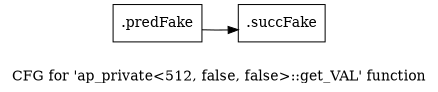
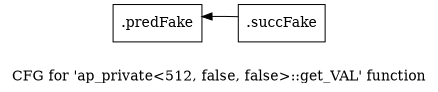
  digraph {
    label="CFG for 'ap_private\<512, false, false\>::get_VAL' function"
    rankdir=LR
    node [shape=record]
    n1 [label="{.predFake}"]
    n2 [filename="/mnt/xilinx/Vitis_HLS/2021.2/include/etc/ap_private.h" label="{.succFake}" linenumber=3292]
-   n1 -> n2 [execusionnum=0 filename="/mnt/xilinx/Vitis_HLS/2021.2/include/etc/ap_private.h"]
+   n2 -> n1 [execusionnum=0 filename="/mnt/xilinx/Vitis_HLS/2021.2/include/etc/ap_private.h"]
  }
